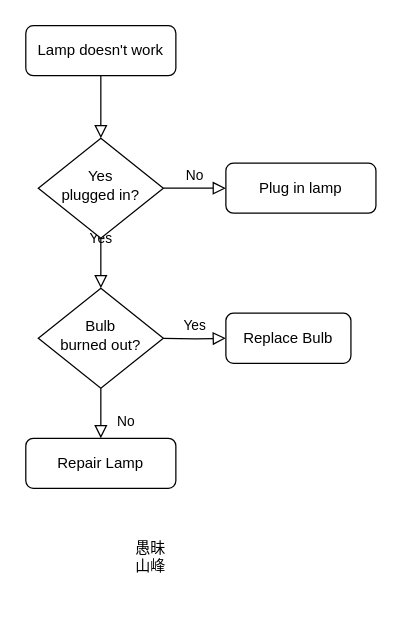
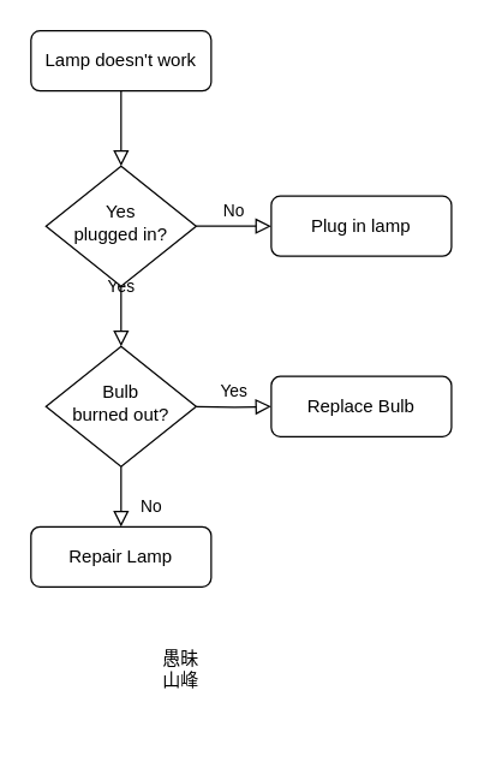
  <mxCell id="0" />
  <mxCell id="1" parent="0" />
  <mxCell id="2" value="" style="rounded=0;html=1;jettySize=auto;orthogonalLoop=1;fontSize=11;endArrow=block;endFill=0;endSize=8;strokeWidth=1;shadow=0;labelBackgroundColor=none;edgeStyle=orthogonalEdgeStyle;" parent="1" source="3" target="6" edge="1"><mxGeometry relative="1" as="geometry" /></mxCell>
  <mxCell id="3" value="Lamp doesn't work" style="rounded=1;whiteSpace=wrap;html=1;fontSize=12;glass=0;strokeWidth=1;shadow=0;" parent="1" vertex="1"><mxGeometry x="20" y="20" width="120" height="40" as="geometry" /></mxCell>
  <mxCell id="4" value="Yes" style="rounded=0;html=1;jettySize=auto;orthogonalLoop=1;fontSize=11;endArrow=block;endFill=0;endSize=8;strokeWidth=1;shadow=0;labelBackgroundColor=none;edgeStyle=orthogonalEdgeStyle;" parent="1" source="6" edge="1"><mxGeometry y="20" relative="1" as="geometry"><mxPoint as="offset" /><mxPoint x="80" y="230" as="targetPoint" /></mxGeometry></mxCell>
  <mxCell id="5" value="No" style="edgeStyle=orthogonalEdgeStyle;rounded=0;html=1;jettySize=auto;orthogonalLoop=1;fontSize=11;endArrow=block;endFill=0;endSize=8;strokeWidth=1;shadow=0;labelBackgroundColor=none;" parent="1" source="6" target="7" edge="1"><mxGeometry y="10" relative="1" as="geometry"><mxPoint as="offset" /></mxGeometry></mxCell>
  <mxCell id="6" value="Yes&lt;br&gt;plugged in?" style="rhombus;whiteSpace=wrap;html=1;shadow=0;fontFamily=Helvetica;fontSize=12;align=center;strokeWidth=1;spacing=6;spacingTop=-4;" parent="1" vertex="1"><mxGeometry x="30" y="110" width="100" height="80" as="geometry" /></mxCell>
  <mxCell id="7" value="Plug in lamp" style="rounded=1;whiteSpace=wrap;html=1;fontSize=12;glass=0;strokeWidth=1;shadow=0;" parent="1" vertex="1"><mxGeometry x="180" y="130" width="120" height="40" as="geometry" /></mxCell>
  <mxCell id="8" value="No" style="rounded=0;html=1;jettySize=auto;orthogonalLoop=1;fontSize=11;endArrow=block;endFill=0;endSize=8;strokeWidth=1;shadow=0;labelBackgroundColor=none;edgeStyle=orthogonalEdgeStyle;" parent="1" source="10" target="11" edge="1"><mxGeometry x="0.333" y="20" relative="1" as="geometry"><mxPoint as="offset" /></mxGeometry></mxCell>
  <mxCell id="9" value="Yes" style="edgeStyle=orthogonalEdgeStyle;rounded=0;html=1;jettySize=auto;orthogonalLoop=1;fontSize=11;endArrow=block;endFill=0;endSize=8;strokeWidth=1;shadow=0;labelBackgroundColor=none;" parent="1" target="12" edge="1"><mxGeometry y="10" relative="1" as="geometry"><mxPoint as="offset" /><mxPoint x="130" y="270" as="sourcePoint" /></mxGeometry></mxCell>
  <mxCell id="10" value="Bulb&lt;br&gt;burned out?" style="rhombus;whiteSpace=wrap;html=1;shadow=0;fontFamily=Helvetica;fontSize=12;align=center;strokeWidth=1;spacing=6;spacingTop=-4;" parent="1" vertex="1"><mxGeometry x="30" y="230" width="100" height="80" as="geometry" /></mxCell>
  <mxCell id="11" value="Repair Lamp" style="rounded=1;whiteSpace=wrap;html=1;fontSize=12;glass=0;strokeWidth=1;shadow=0;" parent="1" vertex="1"><mxGeometry x="20" y="350" width="120" height="40" as="geometry" /></mxCell>
- <mxCell id="12" value="Replace Bulb" style="rounded=1;whiteSpace=wrap;html=1;fontSize=12;glass=0;strokeWidth=1;shadow=0;" parent="1" vertex="1"><mxGeometry x="180" y="250" width="100" height="40" as="geometry" /></mxCell>
+ <mxCell id="12" value="Replace Bulb" style="rounded=1;whiteSpace=wrap;html=1;fontSize=12;glass=0;strokeWidth=1;shadow=0;" parent="1" vertex="1"><mxGeometry x="180" y="250" width="120" height="40" as="geometry" /></mxCell>
  <mxCell id="13" value="愚昧山峰" style="text;html=1;strokeColor=none;fillColor=none;align=center;verticalAlign=middle;whiteSpace=wrap;overflow=hidden;" vertex="1" parent="1"><mxGeometry x="105" y="405" width="30" height="80" as="geometry" /></mxCell>
